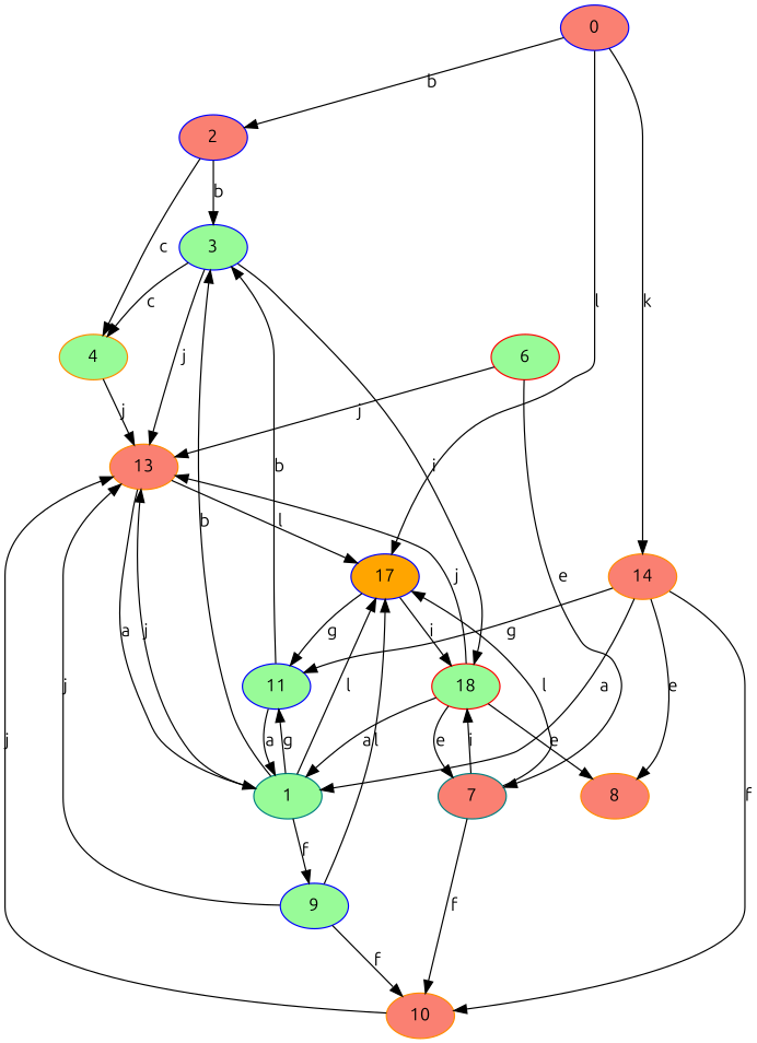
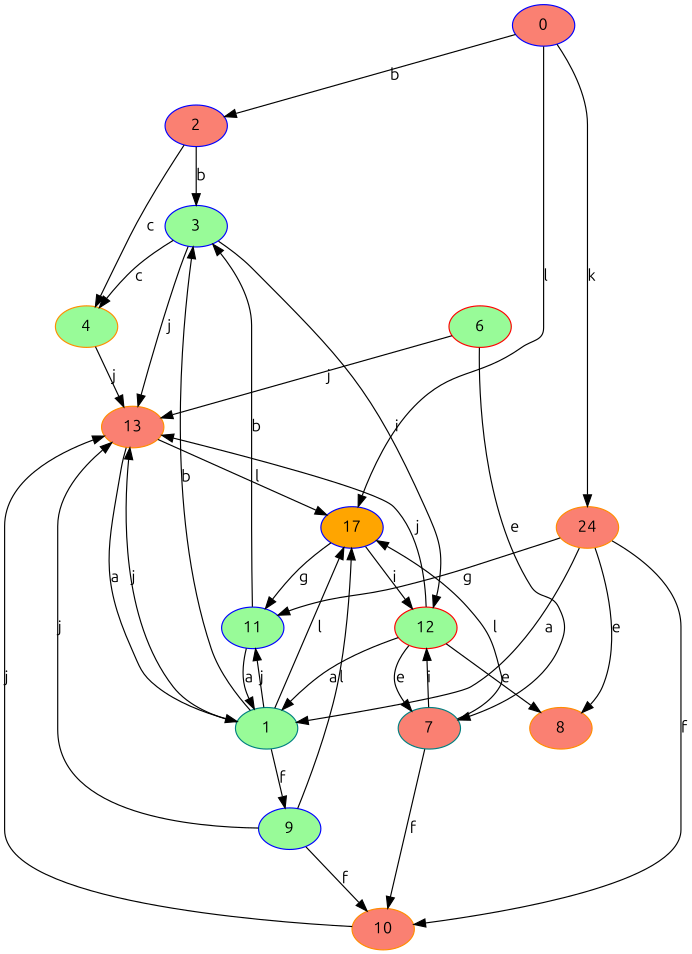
  strict digraph {
    fontname=Ubuntu
    node [color=blue fillcolor=salmon fontname=Ubuntu style=filled]
    edge [fontname=Ubuntu]
    0
    2
-   14 [color=darkorange]
+   14 [color=darkorange label=24]
    17 [fillcolor=orange]
    3 [fillcolor=palegreen]
    4 [color=darkorange fillcolor=palegreen]
    1 [color=teal fillcolor=palegreen]
    11 [fillcolor=palegreen]
    10 [color=darkorange]
    8 [color=darkorange]
-   12 [color=red fillcolor=palegreen label=18]
+   12 [color=red fillcolor=palegreen]
    9 [fillcolor=palegreen]
    13 [color=darkorange]
    7 [color=teal]
    6 [color=red fillcolor=palegreen]
    0 -> 2 [label=b]
    0 -> 14 [label=k]
    0 -> 17 [label=l]
    2 -> 3 [label=b]
    2 -> 4 [label=c]
    14 -> 1 [label=a]
    14 -> 11 [label=g]
    14 -> 10 [label=f]
    14 -> 8 [label=e]
    17 -> 11 [label=g]
    17 -> 12 [label=i]
    3 -> 4 [label=c]
    3 -> 12 [label=i]
    3 -> 13 [label=j]
    4 -> 13 [label=j]
    1 -> 17 [label=l]
    1 -> 3 [label=b]
-   1 -> 11 [label=g]
+   1 -> 11 [label=j]
    1 -> 9 [label=f]
    1 -> 13 [label=j]
    11 -> 3 [label=b]
    11 -> 1 [label=a]
    10 -> 13 [label=j]
    12 -> 1 [label=a]
    12 -> 8 [label=e]
    12 -> 13 [label=j]
    12 -> 7 [label=e]
    9 -> 17 [label=l]
    9 -> 10 [label=f]
    9 -> 13 [label=j]
    13 -> 17 [label=l]
    13 -> 1 [label=a]
    7 -> 17 [label=l]
    7 -> 10 [label=f]
    7 -> 12 [label=i]
    6 -> 13 [label=j]
    6 -> 7 [label=e]
  }
